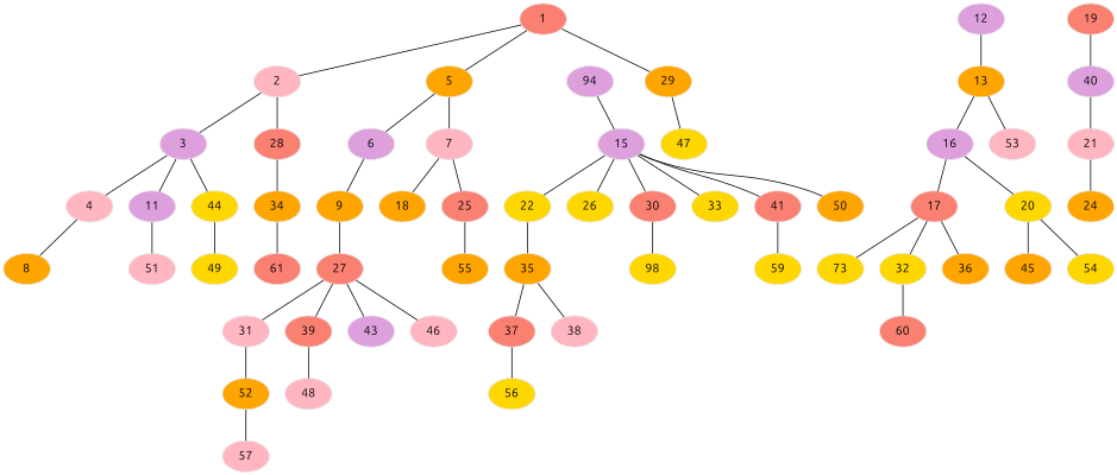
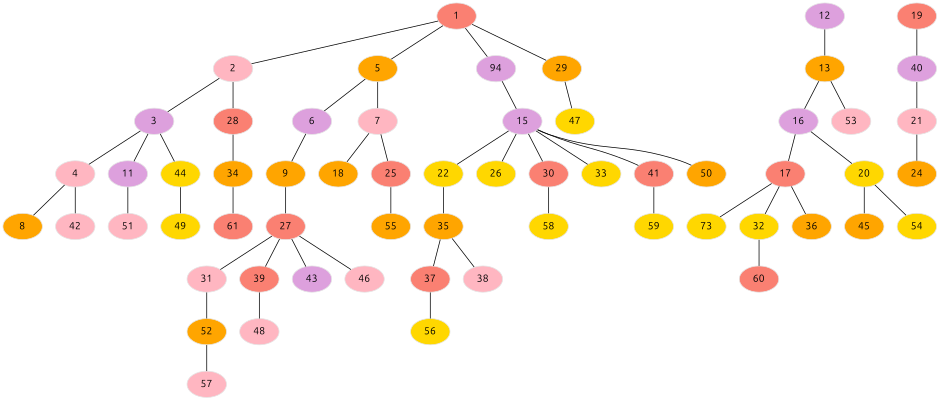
  graph {
    fontname=Ubuntu
    node [color=gray90 fillcolor=orange fontname=Ubuntu style=filled]
    edge [fontname=Ubuntu]
    1 [fillcolor=salmon]
    2 [fillcolor=lightpink]
    5
    n4 [fillcolor=plum label=94]
    29
    3 [fillcolor=plum]
    28 [fillcolor=salmon]
    6 [fillcolor=plum]
    7 [fillcolor=lightpink]
    15 [fillcolor=plum]
    47 [fillcolor=gold]
    4 [fillcolor=lightpink]
    11 [fillcolor=plum]
    44 [fillcolor=gold]
    34
    8
+   42 [fillcolor=lightpink]
    51 [fillcolor=lightpink]
    49 [fillcolor=gold]
    9
    18
    25 [fillcolor=salmon]
    27 [fillcolor=salmon]
    55
    31 [fillcolor=lightpink]
    39 [fillcolor=salmon]
    43 [fillcolor=plum]
    46 [fillcolor=lightpink]
    12 [fillcolor=plum]
    13
    16 [fillcolor=plum]
    53 [fillcolor=lightpink]
    19 [fillcolor=salmon]
    40 [fillcolor=plum]
    17 [fillcolor=salmon]
    20 [fillcolor=gold]
    22 [fillcolor=gold]
    26 [fillcolor=gold]
    30 [fillcolor=salmon]
    33 [fillcolor=gold]
    41 [fillcolor=salmon]
    50
    35
-   58 [fillcolor=gold label=98]
+   58 [fillcolor=gold]
    59 [fillcolor=gold]
    n46 [fillcolor=gold label=73]
    32 [fillcolor=gold]
    36
    45
    54 [fillcolor=gold]
    60 [fillcolor=salmon]
    21 [fillcolor=lightpink]
    24
    37 [fillcolor=salmon]
    38 [fillcolor=lightpink]
    52
    48 [fillcolor=lightpink]
    61 [fillcolor=salmon]
    57 [fillcolor=lightpink]
    56 [fillcolor=gold]
    1 -- 2
    1 -- 5
+   1 -- n4
    1 -- 29
    2 -- 3
    2 -- 28
    5 -- 6
    5 -- 7
    n4 -- 15
    29 -- 47
    3 -- 4
    3 -- 11
    3 -- 44
    28 -- 34
    6 -- 9
    7 -- 18
    7 -- 25
    15 -- 22
    15 -- 26
    15 -- 30
    15 -- 33
    15 -- 41
    15 -- 50
    4 -- 8
+   4 -- 42
    11 -- 51
    44 -- 49
    34 -- 61
    9 -- 27
    25 -- 55
    27 -- 31
    27 -- 39
    27 -- 43
    27 -- 46
    31 -- 52
    39 -- 48
    12 -- 13
    13 -- 16
    13 -- 53
    16 -- 17
    16 -- 20
    19 -- 40
    40 -- 21
    17 -- n46
    17 -- 32
    17 -- 36
    20 -- 45
    20 -- 54
    22 -- 35
    30 -- 58
    41 -- 59
    35 -- 37
    35 -- 38
    32 -- 60
    21 -- 24
    37 -- 56
    52 -- 57
  }
